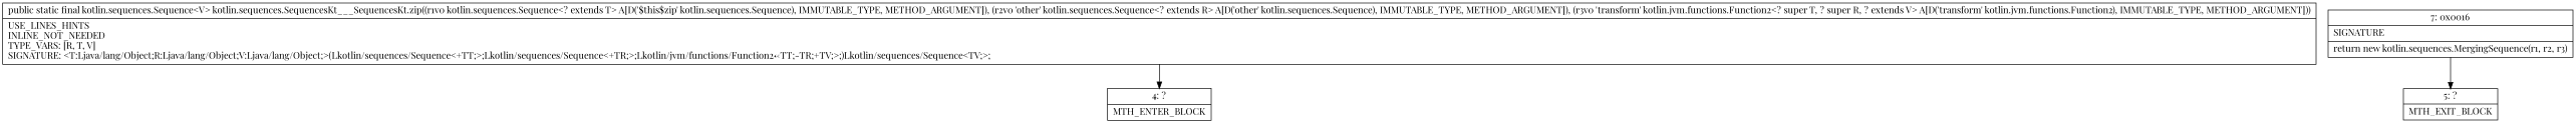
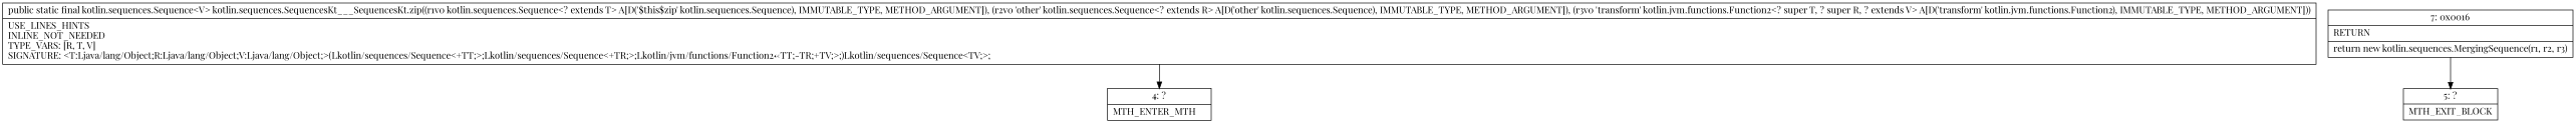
  digraph {
    fontname="Playfair Display"
    node [fontname="Playfair Display" shape=record]
    edge [fontname="Playfair Display"]
-   n1 [label="{4\:\ ?|MTH_ENTER_BLOCK\l}"]
-   n2 [label="{7\:\ 0x0016|SIGNATURE\l|return new kotlin.sequences.MergingSequence(r1, r2, r3)\l}"]
+   n1 [label="{4\:\ ?|MTH_ENTER_MTH\l}"]
+   n2 [label="{7\:\ 0x0016|RETURN\l|return new kotlin.sequences.MergingSequence(r1, r2, r3)\l}"]
    n3 [label="{5\:\ ?|MTH_EXIT_BLOCK\l}"]
    n4 [label="{public static final kotlin.sequences.Sequence\<V\> kotlin.sequences.SequencesKt___SequencesKt.zip((r1v0 kotlin.sequences.Sequence\<? extends T\> A[D('$this$zip' kotlin.sequences.Sequence), IMMUTABLE_TYPE, METHOD_ARGUMENT]), (r2v0 'other' kotlin.sequences.Sequence\<? extends R\> A[D('other' kotlin.sequences.Sequence), IMMUTABLE_TYPE, METHOD_ARGUMENT]), (r3v0 'transform' kotlin.jvm.functions.Function2\<? super T, ? super R, ? extends V\> A[D('transform' kotlin.jvm.functions.Function2), IMMUTABLE_TYPE, METHOD_ARGUMENT]))  | USE_LINES_HINTS\lINLINE_NOT_NEEDED\lTYPE_VARS: [R, T, V]\lSIGNATURE: \<T:Ljava\/lang\/Object;R:Ljava\/lang\/Object;V:Ljava\/lang\/Object;\>(Lkotlin\/sequences\/Sequence\<+TT;\>;Lkotlin\/sequences\/Sequence\<+TR;\>;Lkotlin\/jvm\/functions\/Function2\<\-TT;\-TR;+TV;\>;)Lkotlin\/sequences\/Sequence\<TV;\>;\l}"]
    n2 -> n3
    n4 -> n1
  }
